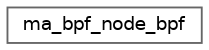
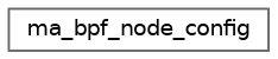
  digraph {
    rankdir=LR
-   n1 [color=grey40 fillcolor=white fontname=Helvetica fontsize=10 height=0.2 label=ma_bpf_node_bpf shape=box style=filled width=0.4]
+   n1 [color=grey40 fillcolor=white fontname=Helvetica fontsize=10 height=0.2 label=ma_bpf_node_config shape=box style=filled width=0.4]
  }
